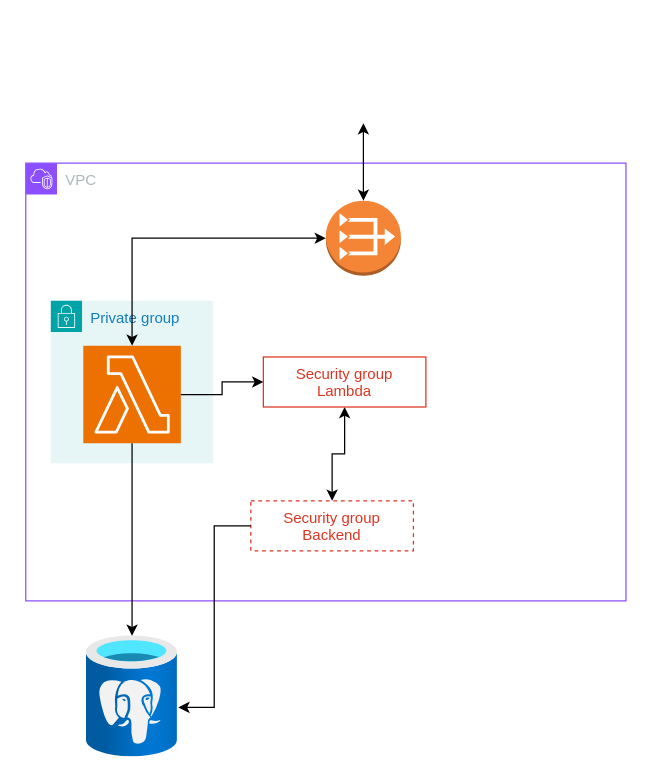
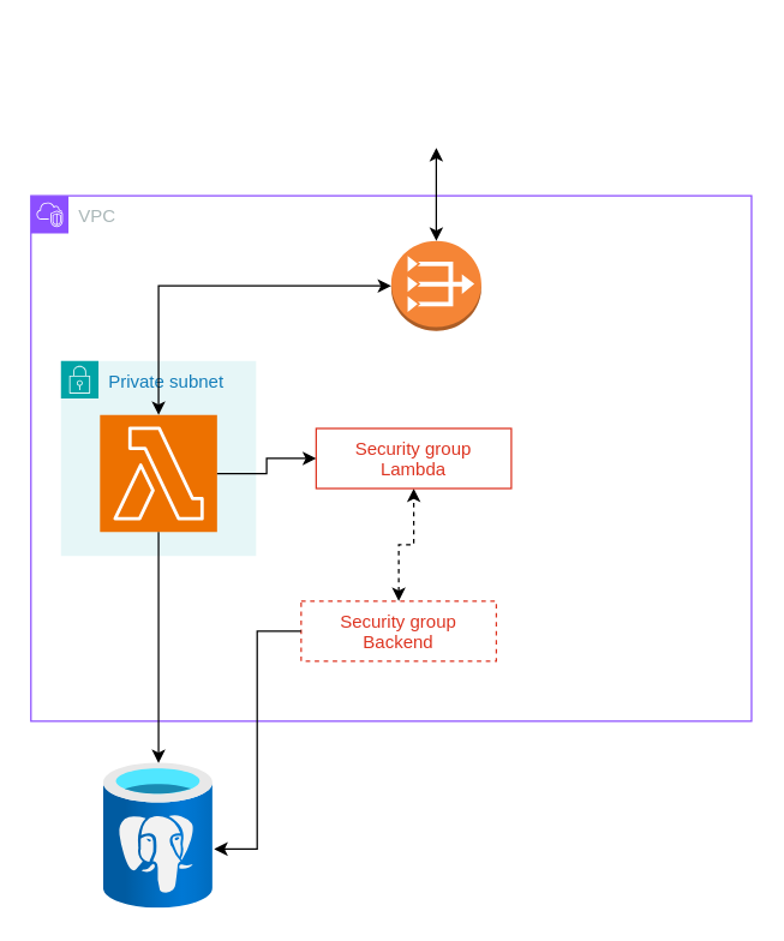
  <mxCell id="0" />
  <mxCell id="1" parent="0" />
  <mxCell id="2" value="VPC" style="points=[[0,0],[0.25,0],[0.5,0],[0.75,0],[1,0],[1,0.25],[1,0.5],[1,0.75],[1,1],[0.75,1],[0.5,1],[0.25,1],[0,1],[0,0.75],[0,0.5],[0,0.25]];outlineConnect=0;gradientColor=none;html=1;whiteSpace=wrap;fontSize=12;fontStyle=0;container=1;pointerEvents=0;collapsible=0;recursiveResize=0;shape=mxgraph.aws4.group;grIcon=mxgraph.aws4.group_vpc2;strokeColor=#8C4FFF;fillColor=none;verticalAlign=top;align=left;spacingLeft=30;fontColor=#AAB7B8;dashed=0;" vertex="1" parent="1"><mxGeometry x="20" y="130" width="480" height="350" as="geometry" /></mxCell>
- <mxCell id="3" value="Private group" style="points=[[0,0],[0.25,0],[0.5,0],[0.75,0],[1,0],[1,0.25],[1,0.5],[1,0.75],[1,1],[0.75,1],[0.5,1],[0.25,1],[0,1],[0,0.75],[0,0.5],[0,0.25]];outlineConnect=0;gradientColor=none;html=1;whiteSpace=wrap;fontSize=12;fontStyle=0;container=1;pointerEvents=0;collapsible=0;recursiveResize=0;shape=mxgraph.aws4.group;grIcon=mxgraph.aws4.group_security_group;grStroke=0;strokeColor=#00A4A6;fillColor=#E6F6F7;verticalAlign=top;align=left;spacingLeft=30;fontColor=#147EBA;dashed=0;" vertex="1" parent="2"><mxGeometry x="20" y="110" width="130" height="130" as="geometry" /></mxCell>
+ <mxCell id="3" value="Private subnet" style="points=[[0,0],[0.25,0],[0.5,0],[0.75,0],[1,0],[1,0.25],[1,0.5],[1,0.75],[1,1],[0.75,1],[0.5,1],[0.25,1],[0,1],[0,0.75],[0,0.5],[0,0.25]];outlineConnect=0;gradientColor=none;html=1;whiteSpace=wrap;fontSize=12;fontStyle=0;container=1;pointerEvents=0;collapsible=0;recursiveResize=0;shape=mxgraph.aws4.group;grIcon=mxgraph.aws4.group_security_group;grStroke=0;strokeColor=#00A4A6;fillColor=#E6F6F7;verticalAlign=top;align=left;spacingLeft=30;fontColor=#147EBA;dashed=0;" vertex="1" parent="2"><mxGeometry x="20" y="110" width="130" height="130" as="geometry" /></mxCell>
  <mxCell id="4" value="" style="sketch=0;points=[[0,0,0],[0.25,0,0],[0.5,0,0],[0.75,0,0],[1,0,0],[0,1,0],[0.25,1,0],[0.5,1,0],[0.75,1,0],[1,1,0],[0,0.25,0],[0,0.5,0],[0,0.75,0],[1,0.25,0],[1,0.5,0],[1,0.75,0]];outlineConnect=0;fontColor=#232F3E;fillColor=#ED7100;strokeColor=#ffffff;dashed=0;verticalLabelPosition=bottom;verticalAlign=top;align=center;html=1;fontSize=12;fontStyle=0;aspect=fixed;shape=mxgraph.aws4.resourceIcon;resIcon=mxgraph.aws4.lambda;" vertex="1" parent="3"><mxGeometry x="26" y="36" width="78" height="78" as="geometry" /></mxCell>
  <mxCell id="5" style="edgeStyle=orthogonalEdgeStyle;rounded=0;orthogonalLoop=1;jettySize=auto;html=1;startArrow=classic;startFill=1;" edge="1" parent="2" source="6" target="4"><mxGeometry relative="1" as="geometry" /></mxCell>
  <mxCell id="6" value="" style="outlineConnect=0;dashed=0;verticalLabelPosition=bottom;verticalAlign=top;align=center;html=1;shape=mxgraph.aws3.vpc_nat_gateway;fillColor=#F58536;gradientColor=none;" vertex="1" parent="2"><mxGeometry x="240" y="30" width="60" height="60" as="geometry" /></mxCell>
- <mxCell id="7" style="edgeStyle=orthogonalEdgeStyle;rounded=0;orthogonalLoop=1;jettySize=auto;html=1;entryX=0.5;entryY=1;entryDx=0;entryDy=0;startArrow=classic;startFill=1;" edge="1" parent="2" source="8" target="9"><mxGeometry relative="1" as="geometry" /></mxCell>
+ <mxCell id="7" style="edgeStyle=orthogonalEdgeStyle;rounded=0;orthogonalLoop=1;jettySize=auto;html=1;entryX=0.5;entryY=1;entryDx=0;entryDy=0;startArrow=classic;startFill=1;dashed=1;" edge="1" parent="2" source="8" target="9"><mxGeometry relative="1" as="geometry" /></mxCell>
  <mxCell id="8" value="Security group&lt;br&gt;Backend" style="fillColor=none;strokeColor=#DD3522;verticalAlign=top;fontStyle=0;fontColor=#DD3522;whiteSpace=wrap;html=1;dashed=1;" vertex="1" parent="2"><mxGeometry x="180" y="270" width="130" height="40" as="geometry" /></mxCell>
  <mxCell id="9" value="Security group&lt;br&gt;Lambda" style="fillColor=none;strokeColor=#DD3522;verticalAlign=top;fontStyle=0;fontColor=#DD3522;whiteSpace=wrap;html=1;" vertex="1" parent="2"><mxGeometry x="190" y="155" width="130" height="40" as="geometry" /></mxCell>
  <mxCell id="10" style="edgeStyle=orthogonalEdgeStyle;rounded=0;orthogonalLoop=1;jettySize=auto;html=1;entryX=0;entryY=0.5;entryDx=0;entryDy=0;" edge="1" parent="2" source="4" target="9"><mxGeometry relative="1" as="geometry" /></mxCell>
  <mxCell id="11" value="" style="image;aspect=fixed;html=1;points=[];align=center;fontSize=12;image=img/lib/azure2/databases/Azure_Database_PostgreSQL_Server.svg;" vertex="1" parent="1"><mxGeometry x="68.63" y="508" width="72.75" height="97" as="geometry" /></mxCell>
  <mxCell id="12" style="edgeStyle=orthogonalEdgeStyle;rounded=0;orthogonalLoop=1;jettySize=auto;html=1;startArrow=classic;startFill=1;" edge="1" parent="1" source="13" target="6"><mxGeometry relative="1" as="geometry" /></mxCell>
  <mxCell id="13" value="" style="shape=image;html=1;verticalAlign=top;verticalLabelPosition=bottom;labelBackgroundColor=#ffffff;imageAspect=0;aspect=fixed;image=https://icons.diagrams.net/icon-cache1/For_Your_Interface__Free_Samples_-2968/Globe-1002.svg" vertex="1" parent="1"><mxGeometry x="251" width="78" height="78" as="geometry" y="20" /></mxCell>
  <mxCell id="14" style="edgeStyle=orthogonalEdgeStyle;rounded=0;orthogonalLoop=1;jettySize=auto;html=1;" edge="1" parent="1" source="4" target="11"><mxGeometry relative="1" as="geometry" /></mxCell>
  <mxCell id="15" style="edgeStyle=orthogonalEdgeStyle;rounded=0;orthogonalLoop=1;jettySize=auto;html=1;entryX=1.009;entryY=0.59;entryDx=0;entryDy=0;entryPerimeter=0;" edge="1" parent="1" source="8" target="11"><mxGeometry relative="1" as="geometry" /></mxCell>
